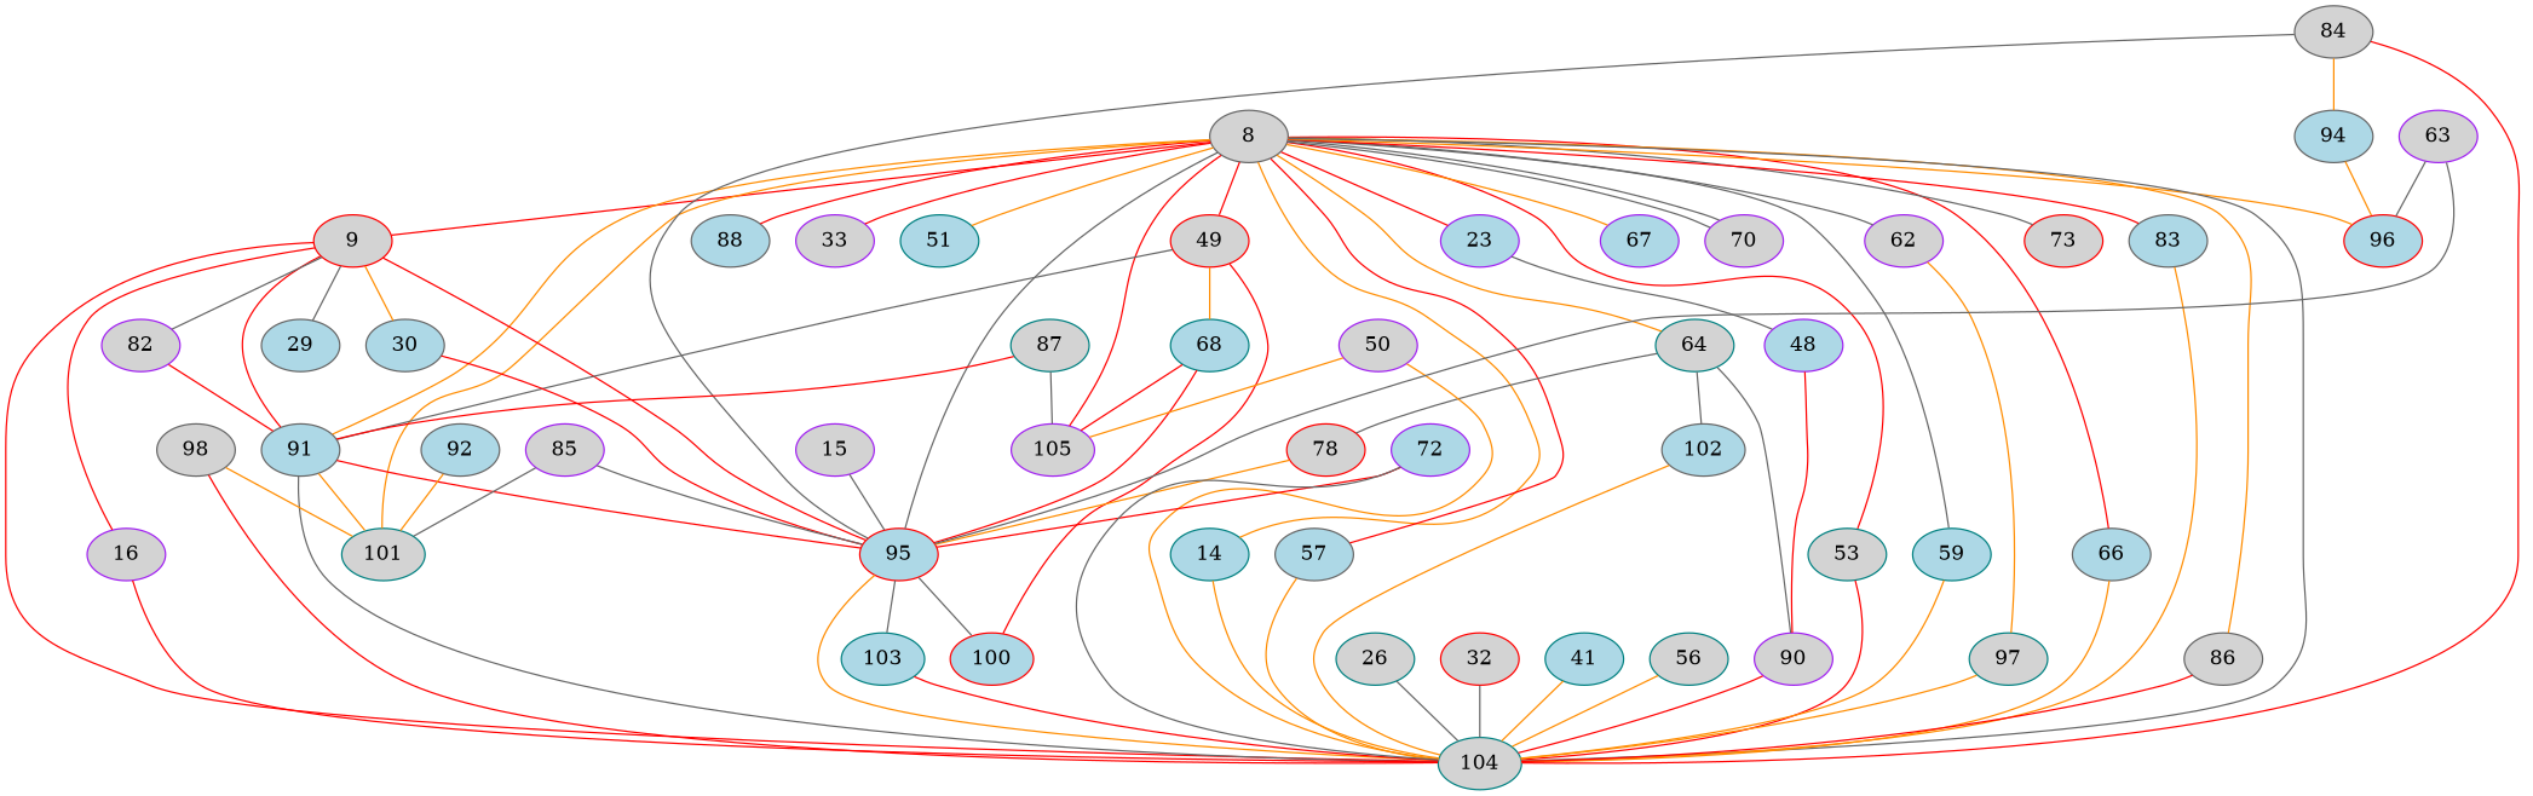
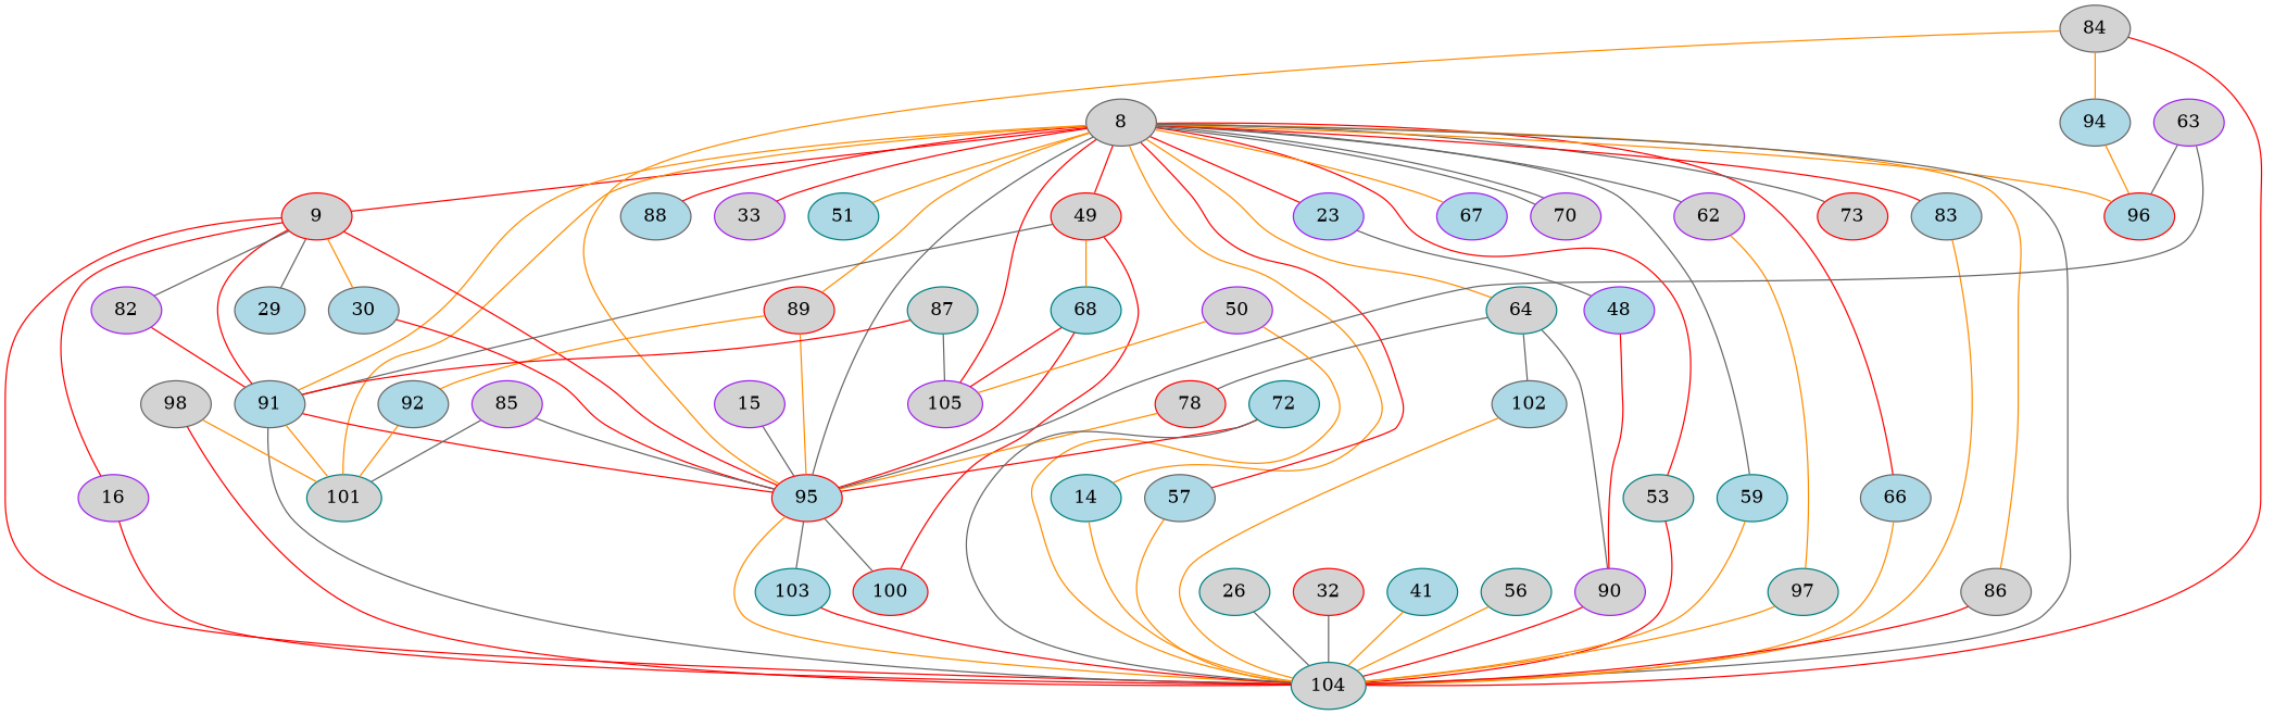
  graph {
    node [color=teal fillcolor=lightgrey style=filled]
    edge [color=darkorange]
    8 [color=gray40 super="+6+5"]
    9 [color=red super="+2"]
    14 [fillcolor=lightblue]
    23 [color=purple fillcolor=lightblue]
    33 [color=purple]
    49 [color=red super="+47+38"]
    51 [fillcolor=lightblue]
    53 [super="+25+44"]
    57 [color=gray40 fillcolor=lightblue]
    59 [fillcolor=lightblue]
    62 [color=purple]
    64
    66 [color=gray40 fillcolor=lightblue]
    67 [color=purple fillcolor=lightblue super="+52"]
    70 [color=purple]
    73 [color=red]
    83 [color=gray40 fillcolor=lightblue super="+58+46"]
    86 [color=gray40]
    88 [color=gray40 fillcolor=lightblue super="+55"]
+   89 [color=red super="+31"]
    91 [color=gray40 fillcolor=lightblue super="+34+74"]
    95 [color=red fillcolor=lightblue super="+54+76"]
    96 [color=red fillcolor=lightblue super="+35+40+75"]
    101 [super="+71+99"]
    104 [super="+24+22+43+7+93"]
    105 [color=purple super="+13+60"]
    16 [color=purple]
    29 [color=gray40 fillcolor=lightblue]
    30 [color=gray40 fillcolor=lightblue]
    82 [color=purple]
    48 [color=purple fillcolor=lightblue]
    68 [fillcolor=lightblue super="+45"]
    100 [color=red fillcolor=lightblue]
    97
    90 [color=purple super="+12"]
    78 [color=red]
    102 [color=gray40 fillcolor=lightblue]
    92 [color=gray40 fillcolor=lightblue]
    103 [fillcolor=lightblue]
    15 [color=purple]
    26
    32 [color=red]
    41 [fillcolor=lightblue]
    50 [color=purple]
    56
    63 [color=purple]
-   72 [color=purple fillcolor=lightblue super="+36"]
+   72 [fillcolor=lightblue super="+36"]
    84 [color=gray40 super="+27+37"]
    94 [color=gray40 fillcolor=lightblue]
    85 [color=purple]
    87
    98 [color=gray40]
    8 -- 9 [color=red weight=8]
    8 -- 14
    8 -- 23 [color=red weight=2]
    8 -- 33 [color=red weight=2]
    8 -- 49 [color=red weight=3]
    8 -- 51 [weight=2]
    8 -- 53 [color=red weight=2]
    8 -- 57 [color=red]
    8 -- 59 [color=gray40]
    8 -- 62 [color=gray40 weight=2]
    8 -- 64
    8 -- 66 [color=red]
    8 -- 67 [weight=3]
    8 -- 70 [color=gray40]
    8 -- 70 [color=gray40]
    8 -- 73 [color=gray40 weight=2]
    8 -- 83 [color=red weight=3]
    8 -- 86
    8 -- 88 [color=red weight=3]
+   8 -- 89
    8 -- 91
    8 -- 95 [color=gray40 weight=11]
    8 -- 96 [weight=5]
    8 -- 101 [weight=5]
    8 -- 104 [color=gray40 weight=13]
    8 -- 105 [color=red weight=4]
    9 -- 91 [color=red]
    9 -- 95 [color=red weight=4]
    9 -- 104 [color=red weight=8]
    9 -- 16 [color=red]
    9 -- 29 [color=gray40 weight=2]
    9 -- 30
    9 -- 82 [color=gray40]
    14 -- 104
    23 -- 48 [color=gray40]
    49 -- 91 [color=gray40]
    49 -- 68
    49 -- 100 [color=red]
    53 -- 104 [color=red weight=2]
    57 -- 104
    59 -- 104
    62 -- 97
    64 -- 90 [color=gray40]
    64 -- 78 [color=gray40]
    64 -- 102 [color=gray40]
    66 -- 104
    83 -- 104
    86 -- 104 [color=red]
+   89 -- 95 [weight=2]
+   89 -- 92
    91 -- 95 [color=red]
    91 -- 101
    91 -- 104 [color=gray40 weight=3]
    95 -- 104 [weight=7]
    95 -- 100 [color=gray40]
    95 -- 103 [color=gray40]
    16 -- 104 [color=red]
    30 -- 95 [color=red]
    82 -- 91 [color=red]
    48 -- 90 [color=red]
    68 -- 95 [color=red]
    68 -- 105 [color=red]
    97 -- 104
    90 -- 104 [color=red weight=3]
    78 -- 95
    102 -- 104
    92 -- 101
    103 -- 104 [color=red]
    15 -- 95 [color=gray40]
    26 -- 104 [color=gray40 weight=2]
    32 -- 104 [color=gray40 weight=2]
    41 -- 104 [weight=2]
    50 -- 104
    50 -- 105
    56 -- 104 [weight=2]
    63 -- 95 [color=gray40]
    63 -- 96 [color=gray40]
    72 -- 95 [color=red]
    72 -- 104 [color=gray40 weight=2]
-   84 -- 95 [color=gray40 weight=2]
+   84 -- 95 [weight=2]
    84 -- 104 [color=red weight=2]
    84 -- 94
    94 -- 96
    85 -- 95 [color=gray40]
    85 -- 101 [color=gray40]
    87 -- 91 [color=red]
    87 -- 105 [color=gray40]
    98 -- 101
    98 -- 104 [color=red]
  }
